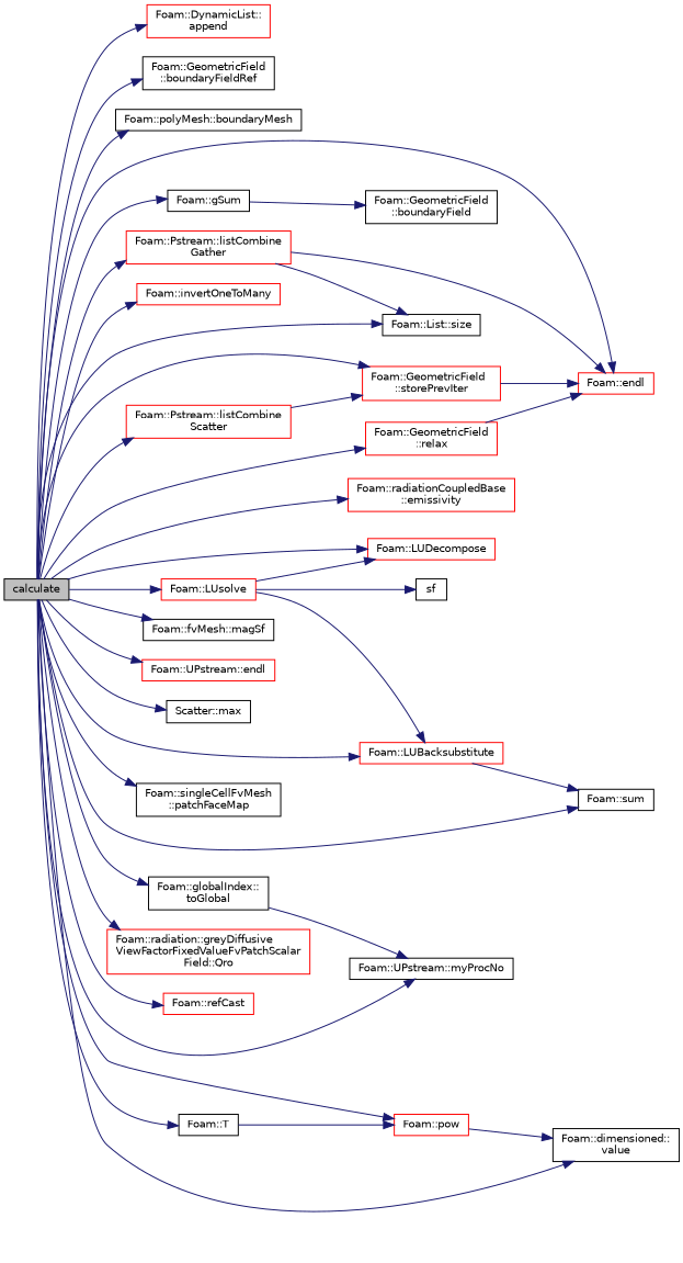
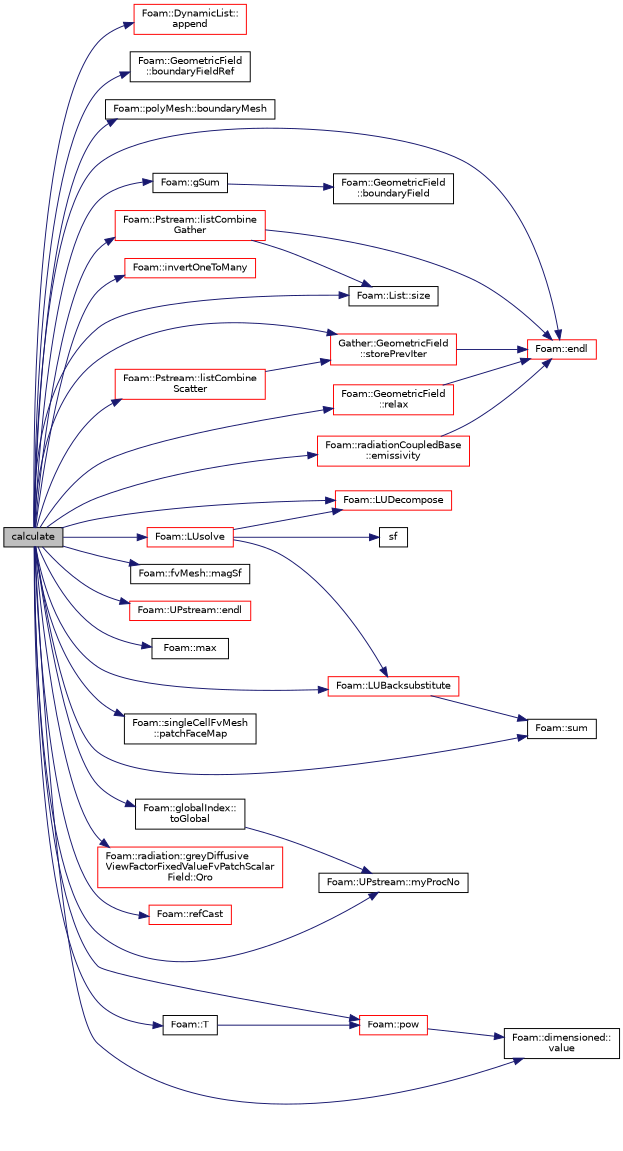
  digraph {
    rankdir=LR
    node [color=black fontname=Helvetica fontsize=10 shape=record]
    edge [color=midnightblue fontname=Helvetica fontsize=10 labelfontname=Helvetica labelfontsize=10 style=solid]
    n1 [fillcolor=grey75 fontcolor=black height=0.2 label=calculate style=filled width=0.4]
    n2 [color=red height=0.2 label="Foam::DynamicList::\lappend" width=0.4]
    n3 [height=0.2 label="Foam::GeometricField\l::boundaryFieldRef" width=0.4]
    n4 [height=0.2 label="Foam::polyMesh::boundaryMesh" width=0.4]
    n5 [color=red height=0.2 label="Foam::radiationCoupledBase\l::emissivity" width=0.4]
    n6 [color=red height=0.2 label="Foam::endl" width=0.4]
    n7 [height=0.2 label="Foam::gSum" width=0.4]
    n8 [color=red height=0.2 label="Foam::invertOneToMany" width=0.4]
    n9 [color=red height=0.2 label="Foam::Pstream::listCombine\lGather" width=0.4]
    n10 [height=0.2 label="Foam::List::size" width=0.4]
    n11 [color=red height=0.2 label="Foam::Pstream::listCombine\lScatter" width=0.4]
    n12 [color=red height=0.2 label="Foam::LUBacksubstitute" width=0.4]
    n13 [height=0.2 label="Foam::sum" width=0.4]
    n14 [color=red height=0.2 label="Foam::LUDecompose" width=0.4]
    n15 [color=red height=0.2 label="Foam::LUsolve" width=0.4]
    n16 [height=0.2 label="Foam::fvMesh::magSf" width=0.4]
    n17 [color=red height=0.2 label="Foam::UPstream::endl" width=0.4]
-   n18 [height=0.2 label="Scatter::max" width=0.4]
+   n18 [height=0.2 label="Foam::max" width=0.4]
    n19 [height=0.2 label="Foam::UPstream::myProcNo" width=0.4]
    n20 [height=0.2 label="Foam::singleCellFvMesh\l::patchFaceMap" width=0.4]
    n21 [color=red height=0.2 label="Foam::pow" width=0.4]
    n22 [height=0.2 label="Foam::dimensioned::\lvalue" width=0.4]
    n23 [color=red height=0.2 label="Foam::radiation::greyDiffusive\lViewFactorFixedValueFvPatchScalar\lField::Qro" width=0.4]
    n24 [color=red height=0.2 label="Foam::refCast" width=0.4]
    n25 [color=red height=0.2 label="Foam::GeometricField\l::relax" width=0.4]
-   n26 [color=red height=0.2 label="Foam::GeometricField\l::storePrevIter" width=0.4]
+   n26 [color=red height=0.2 label="Gather::GeometricField\l::storePrevIter" width=0.4]
    n27 [height=0.2 label="Foam::T" width=0.4]
    n28 [height=0.2 label="Foam::globalIndex::\ltoGlobal" width=0.4]
    n29 [height=0.2 label="Foam::GeometricField\l::boundaryField" width=0.4]
    n30 [height=0.2 label=sf width=0.4]
    n1 -> n2
    n1 -> n3
    n1 -> n4
    n1 -> n5
    n1 -> n6
    n1 -> n7
    n1 -> n8
    n1 -> n9
    n1 -> n10
    n1 -> n11
    n1 -> n12
    n1 -> n13
    n1 -> n14
    n1 -> n15
    n1 -> n16
    n1 -> n17
    n1 -> n18
    n1 -> n19
    n1 -> n20
    n1 -> n21
    n1 -> n22
    n1 -> n23
    n1 -> n24
    n1 -> n25
    n1 -> n26
    n1 -> n27
    n1 -> n28
+   n5 -> n6
    n7 -> n29
    n9 -> n6
    n9 -> n10
    n11 -> n26
    n12 -> n13
    n15 -> n12
    n15 -> n14
    n15 -> n30
    n21 -> n22
    n25 -> n6
    n26 -> n6
    n27 -> n21
    n28 -> n19
  }
